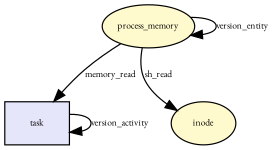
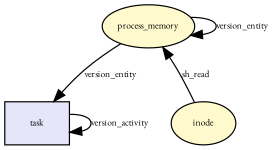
  digraph {
    fontname="EB Garamond"
    node [fillcolor="#fffacd" fontname="EB Garamond" fontsize=8 shape=ellipse style=filled]
    edge [fontname="EB Garamond" fontsize=8]
    n1 [label=process_memory]
    n2 [fillcolor="#e6e6fa" label=task shape=rectangle]
    n3 [label=inode]
    n1 -> n1 [label=version_entity]
-   n1 -> n2 [label=memory_read]
+   n1 -> n2 [label=version_entity]
    n2 -> n2 [label=version_activity]
-   n1 -> n3 [label=sh_read]
+   n3 -> n1 [label=sh_read]
  }
